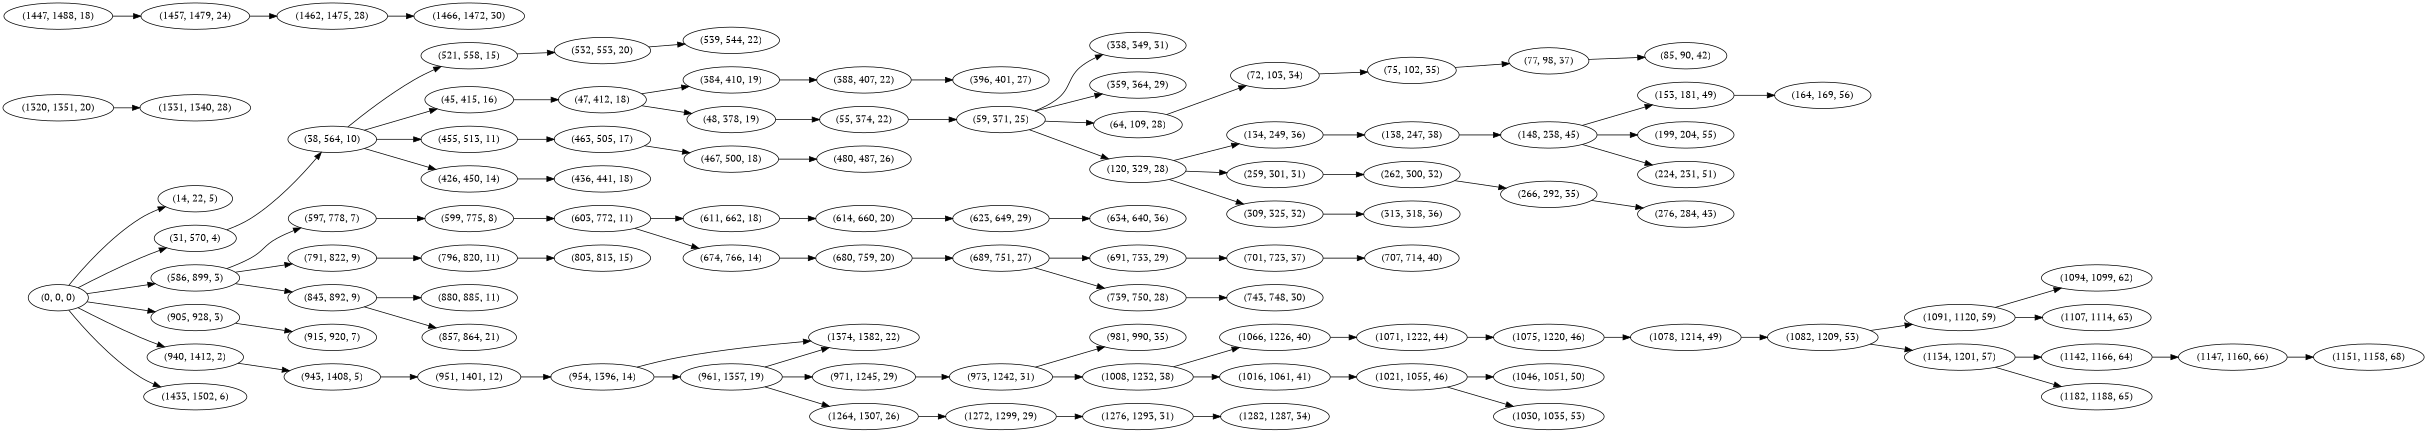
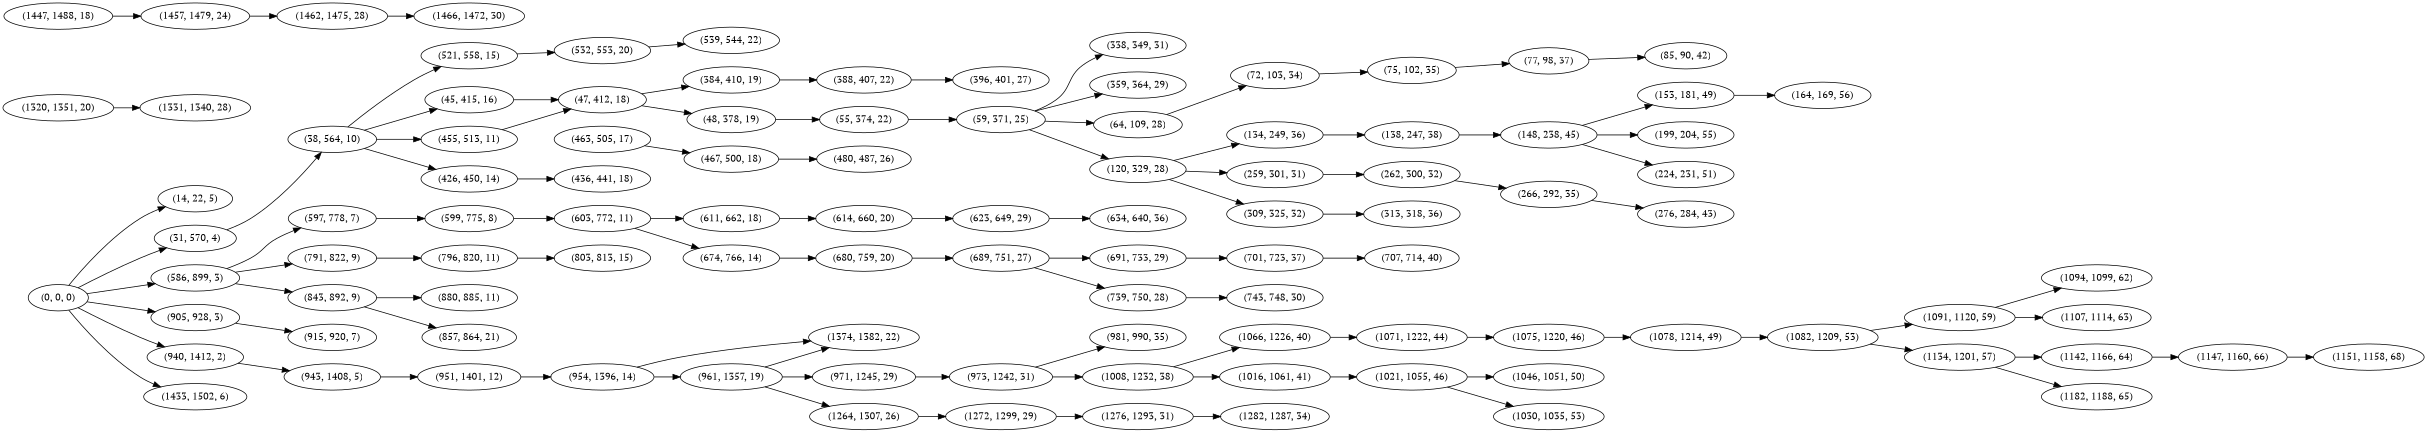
  digraph {
    fontname="PT Serif"
    rankdir=LR
    node [fontname="PT Serif"]
    edge [fontname="PT Serif"]
    "(0, 0, 0)"
    "(14, 22, 5)"
    "(31, 570, 4)"
    "(586, 899, 3)"
    "(905, 928, 3)"
    "(940, 1412, 2)"
    "(1433, 1502, 6)"
    "(38, 564, 10)"
    "(597, 778, 7)"
    "(791, 822, 9)"
    "(843, 892, 9)"
    "(915, 920, 7)"
    "(943, 1408, 5)"
    "(45, 415, 16)"
    "(426, 450, 14)"
    "(455, 513, 11)"
    "(521, 558, 15)"
    "(47, 412, 18)"
    "(436, 441, 18)"
    "(463, 505, 17)"
    "(532, 553, 20)"
    "(48, 378, 19)"
    "(384, 410, 19)"
    "(55, 374, 22)"
    "(388, 407, 22)"
    "(59, 371, 25)"
    "(64, 109, 28)"
    "(120, 329, 28)"
    "(338, 349, 31)"
    "(359, 364, 29)"
    "(72, 103, 34)"
    "(134, 249, 36)"
    "(259, 301, 31)"
    "(309, 325, 32)"
    "(75, 102, 35)"
    "(77, 98, 37)"
    "(85, 90, 42)"
    "(138, 247, 38)"
    "(262, 300, 32)"
    "(313, 318, 36)"
    "(148, 238, 45)"
    "(153, 181, 49)"
    "(199, 204, 55)"
    "(224, 231, 51)"
    "(164, 169, 56)"
    "(266, 292, 35)"
    "(276, 284, 43)"
    "(396, 401, 27)"
    "(467, 500, 18)"
    "(480, 487, 26)"
    "(539, 544, 22)"
    "(599, 775, 8)"
    "(796, 820, 11)"
    "(857, 864, 21)"
    "(880, 885, 11)"
    "(603, 772, 11)"
    "(611, 662, 18)"
    "(674, 766, 14)"
    "(614, 660, 20)"
    "(680, 759, 20)"
    "(623, 649, 29)"
    "(634, 640, 36)"
    "(689, 751, 27)"
    "(691, 733, 29)"
    "(739, 750, 28)"
    "(701, 723, 37)"
    "(743, 748, 30)"
    "(707, 714, 40)"
    "(803, 813, 15)"
    "(951, 1401, 12)"
    "(954, 1396, 14)"
    "(961, 1357, 19)"
    "(1374, 1382, 22)"
    "(971, 1245, 29)"
    "(1264, 1307, 26)"
    "(973, 1242, 31)"
    "(1272, 1299, 29)"
    "(1320, 1351, 20)"
    "(1331, 1340, 28)"
    "(981, 990, 35)"
    "(1008, 1232, 38)"
    "(1016, 1061, 41)"
    "(1066, 1226, 40)"
    "(1021, 1055, 46)"
    "(1071, 1222, 44)"
    "(1030, 1035, 53)"
    "(1046, 1051, 50)"
    "(1075, 1220, 46)"
    "(1078, 1214, 49)"
    "(1082, 1209, 53)"
    "(1091, 1120, 59)"
    "(1134, 1201, 57)"
    "(1094, 1099, 62)"
    "(1107, 1114, 63)"
    "(1142, 1166, 64)"
    "(1182, 1188, 65)"
    "(1147, 1160, 66)"
    "(1151, 1158, 68)"
    "(1276, 1293, 31)"
    "(1282, 1287, 34)"
    "(1447, 1488, 18)"
    "(1457, 1479, 24)"
    "(1462, 1475, 28)"
    "(1466, 1472, 30)"
    "(0, 0, 0)" -> "(14, 22, 5)"
    "(0, 0, 0)" -> "(31, 570, 4)"
    "(0, 0, 0)" -> "(586, 899, 3)"
    "(0, 0, 0)" -> "(905, 928, 3)"
    "(0, 0, 0)" -> "(940, 1412, 2)"
    "(0, 0, 0)" -> "(1433, 1502, 6)"
    "(31, 570, 4)" -> "(38, 564, 10)"
    "(586, 899, 3)" -> "(597, 778, 7)"
    "(586, 899, 3)" -> "(791, 822, 9)"
    "(586, 899, 3)" -> "(843, 892, 9)"
    "(905, 928, 3)" -> "(915, 920, 7)"
    "(940, 1412, 2)" -> "(943, 1408, 5)"
    "(38, 564, 10)" -> "(45, 415, 16)"
    "(38, 564, 10)" -> "(426, 450, 14)"
    "(38, 564, 10)" -> "(455, 513, 11)"
    "(38, 564, 10)" -> "(521, 558, 15)"
    "(597, 778, 7)" -> "(599, 775, 8)"
    "(791, 822, 9)" -> "(796, 820, 11)"
    "(843, 892, 9)" -> "(857, 864, 21)"
    "(843, 892, 9)" -> "(880, 885, 11)"
    "(943, 1408, 5)" -> "(951, 1401, 12)"
    "(45, 415, 16)" -> "(47, 412, 18)"
    "(426, 450, 14)" -> "(436, 441, 18)"
-   "(455, 513, 11)" -> "(463, 505, 17)"
+   "(455, 513, 11)" -> "(47, 412, 18)"
    "(521, 558, 15)" -> "(532, 553, 20)"
    "(47, 412, 18)" -> "(48, 378, 19)"
    "(47, 412, 18)" -> "(384, 410, 19)"
    "(463, 505, 17)" -> "(467, 500, 18)"
    "(532, 553, 20)" -> "(539, 544, 22)"
    "(48, 378, 19)" -> "(55, 374, 22)"
    "(384, 410, 19)" -> "(388, 407, 22)"
    "(55, 374, 22)" -> "(59, 371, 25)"
    "(388, 407, 22)" -> "(396, 401, 27)"
    "(59, 371, 25)" -> "(64, 109, 28)"
    "(59, 371, 25)" -> "(120, 329, 28)"
    "(59, 371, 25)" -> "(338, 349, 31)"
    "(59, 371, 25)" -> "(359, 364, 29)"
    "(64, 109, 28)" -> "(72, 103, 34)"
    "(120, 329, 28)" -> "(134, 249, 36)"
    "(120, 329, 28)" -> "(259, 301, 31)"
    "(120, 329, 28)" -> "(309, 325, 32)"
    "(72, 103, 34)" -> "(75, 102, 35)"
    "(134, 249, 36)" -> "(138, 247, 38)"
    "(259, 301, 31)" -> "(262, 300, 32)"
    "(309, 325, 32)" -> "(313, 318, 36)"
    "(75, 102, 35)" -> "(77, 98, 37)"
    "(77, 98, 37)" -> "(85, 90, 42)"
    "(138, 247, 38)" -> "(148, 238, 45)"
    "(262, 300, 32)" -> "(266, 292, 35)"
    "(148, 238, 45)" -> "(153, 181, 49)"
    "(148, 238, 45)" -> "(199, 204, 55)"
    "(148, 238, 45)" -> "(224, 231, 51)"
    "(153, 181, 49)" -> "(164, 169, 56)"
    "(266, 292, 35)" -> "(276, 284, 43)"
    "(467, 500, 18)" -> "(480, 487, 26)"
    "(599, 775, 8)" -> "(603, 772, 11)"
    "(796, 820, 11)" -> "(803, 813, 15)"
    "(603, 772, 11)" -> "(611, 662, 18)"
    "(603, 772, 11)" -> "(674, 766, 14)"
    "(611, 662, 18)" -> "(614, 660, 20)"
    "(674, 766, 14)" -> "(680, 759, 20)"
    "(614, 660, 20)" -> "(623, 649, 29)"
    "(680, 759, 20)" -> "(689, 751, 27)"
    "(623, 649, 29)" -> "(634, 640, 36)"
    "(689, 751, 27)" -> "(691, 733, 29)"
    "(689, 751, 27)" -> "(739, 750, 28)"
    "(691, 733, 29)" -> "(701, 723, 37)"
    "(739, 750, 28)" -> "(743, 748, 30)"
    "(701, 723, 37)" -> "(707, 714, 40)"
    "(951, 1401, 12)" -> "(954, 1396, 14)"
    "(954, 1396, 14)" -> "(961, 1357, 19)"
    "(954, 1396, 14)" -> "(1374, 1382, 22)"
    "(961, 1357, 19)" -> "(1374, 1382, 22)"
    "(961, 1357, 19)" -> "(971, 1245, 29)"
    "(961, 1357, 19)" -> "(1264, 1307, 26)"
    "(971, 1245, 29)" -> "(973, 1242, 31)"
    "(1264, 1307, 26)" -> "(1272, 1299, 29)"
    "(973, 1242, 31)" -> "(981, 990, 35)"
    "(973, 1242, 31)" -> "(1008, 1232, 38)"
    "(1272, 1299, 29)" -> "(1276, 1293, 31)"
    "(1320, 1351, 20)" -> "(1331, 1340, 28)"
    "(1008, 1232, 38)" -> "(1016, 1061, 41)"
    "(1008, 1232, 38)" -> "(1066, 1226, 40)"
    "(1016, 1061, 41)" -> "(1021, 1055, 46)"
    "(1066, 1226, 40)" -> "(1071, 1222, 44)"
    "(1021, 1055, 46)" -> "(1030, 1035, 53)"
    "(1021, 1055, 46)" -> "(1046, 1051, 50)"
    "(1071, 1222, 44)" -> "(1075, 1220, 46)"
    "(1075, 1220, 46)" -> "(1078, 1214, 49)"
    "(1078, 1214, 49)" -> "(1082, 1209, 53)"
    "(1082, 1209, 53)" -> "(1091, 1120, 59)"
    "(1082, 1209, 53)" -> "(1134, 1201, 57)"
    "(1091, 1120, 59)" -> "(1094, 1099, 62)"
    "(1091, 1120, 59)" -> "(1107, 1114, 63)"
    "(1134, 1201, 57)" -> "(1142, 1166, 64)"
    "(1134, 1201, 57)" -> "(1182, 1188, 65)"
    "(1142, 1166, 64)" -> "(1147, 1160, 66)"
    "(1147, 1160, 66)" -> "(1151, 1158, 68)"
    "(1276, 1293, 31)" -> "(1282, 1287, 34)"
    "(1447, 1488, 18)" -> "(1457, 1479, 24)"
    "(1457, 1479, 24)" -> "(1462, 1475, 28)"
    "(1462, 1475, 28)" -> "(1466, 1472, 30)"
  }
